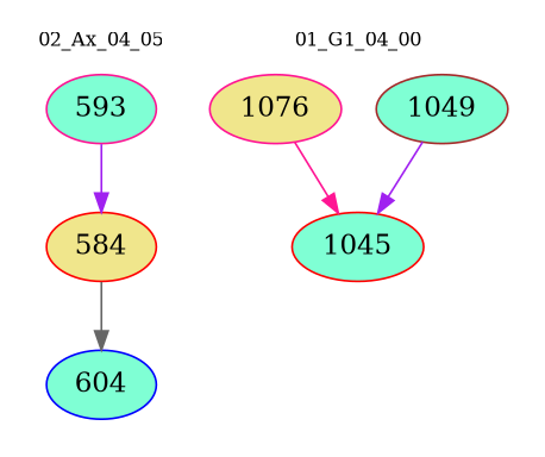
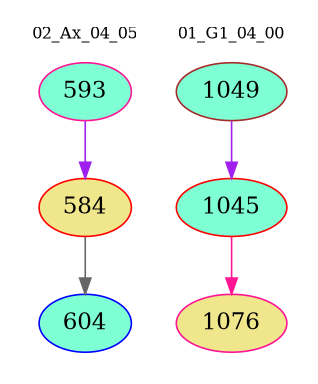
  digraph {
    node [color=deeppink fillcolor=aquamarine style=filled]
    edge [color=purple]
    n1 [label=593]
    n2 [color=red fillcolor=khaki label=584]
    n3 [color=blue label=604]
    n4 [color=brown label=1049]
    n5 [color=red label=1045]
    n6 [fillcolor=khaki label=1076]
    subgraph cluster_1 {
      color=white
      fontsize=10
      label="02_Ax_04_05"
      n1
      n2
      n3
    }
    subgraph cluster_2 {
      color=white
      fontsize=10
      label="01_G1_04_00"
      n4
      n5
      n6
    }
    n1 -> n2
    n2 -> n3 [color=gray40]
    n4 -> n5
-   n6 -> n5 [color=deeppink]
+   n5 -> n6 [color=deeppink]
  }
